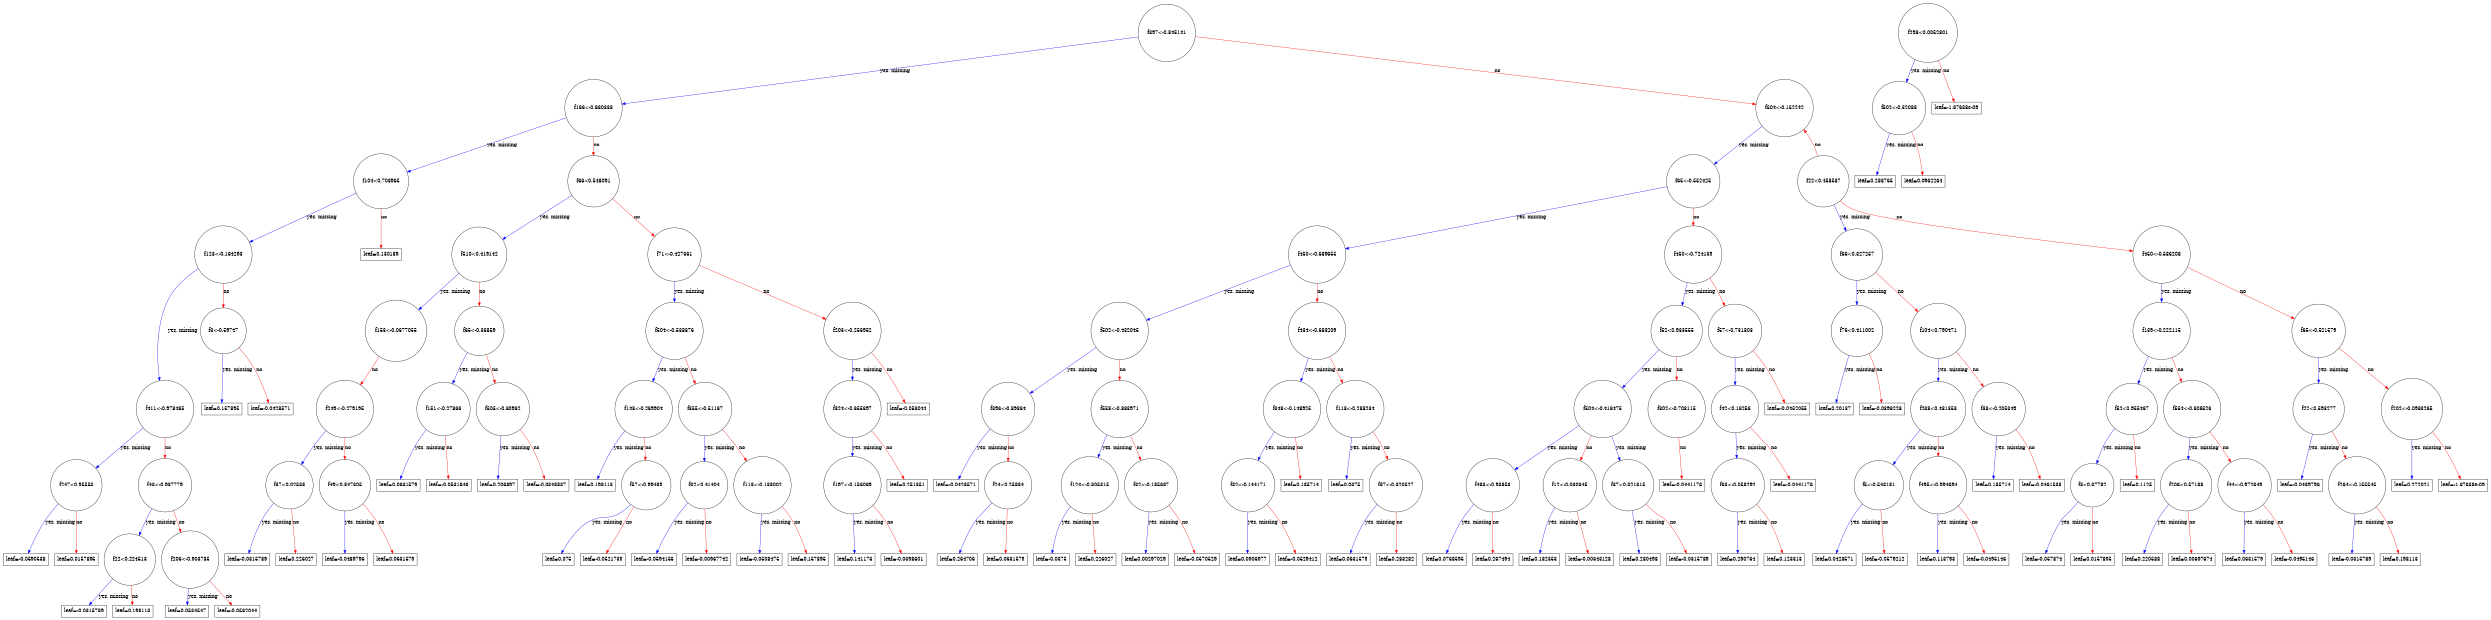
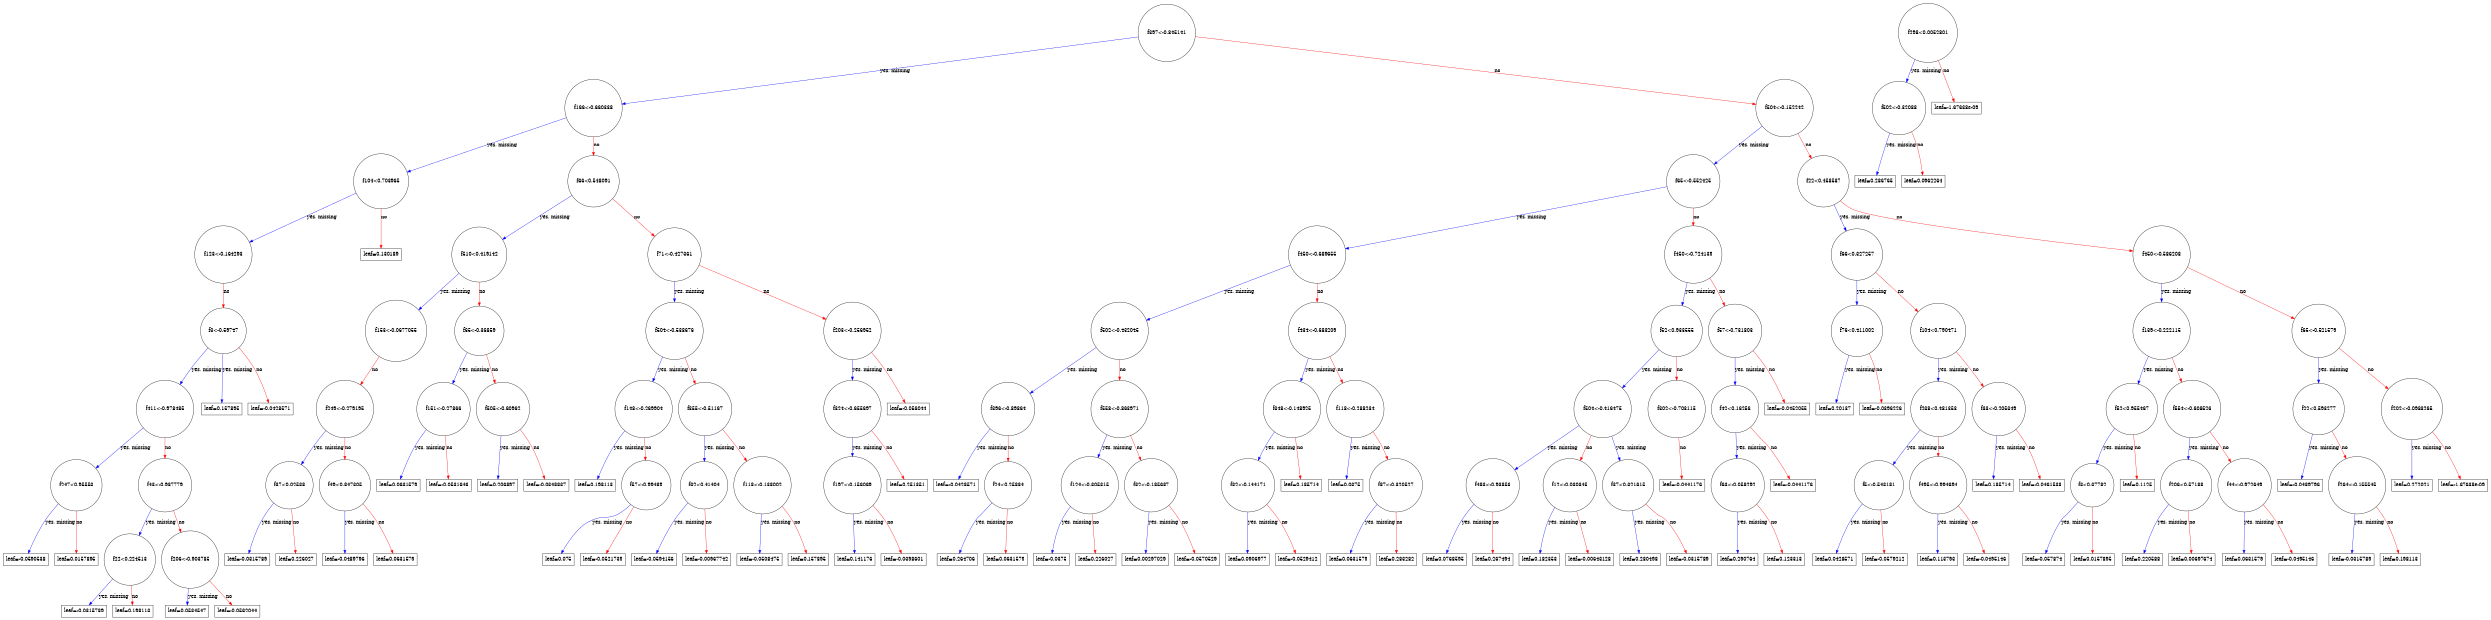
  digraph {
    rankdir=UT
    node [shape=box]
    edge [color="#FF0000"]
    n1 [label="f397<-0.845141" shape=circle]
    n2 [label="f166<-0.660338" shape=circle]
    n3 [label="f504<-0.152242" shape=circle]
    n4 [label="f104<0.703965" shape=circle]
    n5 [label="f66<0.548091" shape=circle]
    n6 [label="f65<-0.552425" shape=circle]
    n7 [label="f22<0.458587" shape=circle]
    n8 [label="f123<-0.164293" shape=circle]
    n9 [label="leaf=0.130189"]
    n10 [label="f510<0.419142" shape=circle]
    n11 [label="f71<-0.427361" shape=circle]
    n12 [label="f450<-0.689655" shape=circle]
    n13 [label="f450<-0.724139" shape=circle]
    n14 [label="f66<0.327257" shape=circle]
    n15 [label="f450<-0.586208" shape=circle]
    n16 [label="f411<-0.978485" shape=circle]
    n17 [label="f3<-0.59747" shape=circle]
    n18 [label="f153<-0.0677055" shape=circle]
    n19 [label="f65<-0.36859" shape=circle]
    n20 [label="f504<-0.538676" shape=circle]
    n21 [label="f203<-0.256952" shape=circle]
    n22 [label="f247<0.95553" shape=circle]
    n23 [label="f43<-0.987779" shape=circle]
    n24 [label="leaf=0.157895"]
    n25 [label="leaf=-0.0428571"]
    n26 [label="leaf=-0.0590538"]
    n27 [label="leaf=0.0157895"]
    n28 [label="f22<0.224513" shape=circle]
    n29 [label="f206<-0.903785" shape=circle]
    n30 [label="leaf=-0.0315789"]
    n31 [label="leaf=0.198113"]
    n32 [label="leaf=0.0534547"]
    n33 [label="leaf=-0.0562044"]
    n34 [label="f249<-0.279195" shape=circle]
    n35 [label="f151<-0.27866" shape=circle]
    n36 [label="f505<-0.60962" shape=circle]
    n37 [label="f148<-0.269904" shape=circle]
    n38 [label="f355<-0.51167" shape=circle]
    n39 [label="f324<-0.655697" shape=circle]
    n40 [label="leaf=-0.056044"]
    n41 [label="f298<0.0052801" shape=circle]
    n42 [label="f502<-0.32088" shape=circle]
    n43 [label="leaf=-1.67638e-09"]
    n44 [label="f37<0.02538" shape=circle]
    n45 [label="f49<0.847305" shape=circle]
    n46 [label="leaf=0.0631579"]
    n47 [label="leaf=-0.0531646"]
    n48 [label="leaf=0.206897"]
    n49 [label="leaf=-0.0348837"]
    n50 [label="leaf=0.286765"]
    n51 [label="leaf=0.0962264"]
    n52 [label="leaf=-0.0315789"]
    n53 [label="leaf=0.226027"]
    n54 [label="leaf=-0.0489796"]
    n55 [label="leaf=0.0631579"]
    n56 [label="leaf=0.198113"]
    n57 [label="f57<-0.99489" shape=circle]
    n58 [label="f32<0.41404" shape=circle]
    n59 [label="f118<-0.138002" shape=circle]
    n60 [label="f197<-0.156069" shape=circle]
    n61 [label="leaf=0.251351"]
    n62 [label="leaf=0.075"]
    n63 [label="leaf=-0.0521739"]
    n64 [label="leaf=-0.0594156"]
    n65 [label="leaf=-0.00967742"]
    n66 [label="leaf=-0.0508475"]
    n67 [label="leaf=0.157895"]
    n68 [label="leaf=0.141176"]
    n69 [label="leaf=-0.0398601"]
    n70 [label="f502<-0.432045" shape=circle]
    n71 [label="f434<-0.683209" shape=circle]
    n72 [label="f52<0.933555" shape=circle]
    n73 [label="f57<-0.731803" shape=circle]
    n74 [label="f76<0.411002" shape=circle]
    n75 [label="f104<0.790471" shape=circle]
    n76 [label="f139<-0.222115" shape=circle]
    n77 [label="f65<-0.521579" shape=circle]
    n78 [label="f396<-0.89864" shape=circle]
    n79 [label="f558<-0.863971" shape=circle]
    n80 [label="f348<-0.148925" shape=circle]
    n81 [label="f118<-0.288234" shape=circle]
    n82 [label="f504<-0.416475" shape=circle]
    n83 [label="f302<-0.703115" shape=circle]
    n84 [label="f42<0.16256" shape=circle]
    n85 [label="leaf=-0.0452055"]
    n86 [label="leaf=-0.0428571"]
    n87 [label="f24<0.25884" shape=circle]
    n88 [label="f124<-0.305315" shape=circle]
    n89 [label="f32<-0.185687" shape=circle]
    n90 [label="f32<-0.144171" shape=circle]
    n91 [label="leaf=0.185714"]
    n92 [label="leaf=0.0375"]
    n93 [label="f87<-0.320527" shape=circle]
    n94 [label="leaf=0.264706"]
    n95 [label="leaf=0.0631579"]
    n96 [label="leaf=-0.0375"]
    n97 [label="leaf=0.226027"]
    n98 [label="leaf=0.00297029"]
    n99 [label="leaf=-0.0570529"]
    n100 [label="leaf=0.0906977"]
    n101 [label="leaf=-0.0529412"]
    n102 [label="leaf=0.0631579"]
    n103 [label="leaf=0.283282"]
    n104 [label="f483<-0.93856" shape=circle]
    n105 [label="f12<-0.030345" shape=circle]
    n106 [label="f37<0.321615" shape=circle]
    n107 [label="leaf=-0.0441176"]
    n108 [label="f63<-0.058292" shape=circle]
    n109 [label="leaf=-0.0441176"]
    n110 [label="leaf=0.0768595"]
    n111 [label="leaf=0.267494"]
    n112 [label="leaf=0.182353"]
    n113 [label="leaf=-0.00643128"]
    n114 [label="leaf=0.280498"]
    n115 [label="leaf=-0.0315789"]
    n116 [label="leaf=0.290764"]
    n117 [label="leaf=0.123313"]
    n118 [label="leaf=0.20137"]
    n119 [label="leaf=-0.0396226"]
    n120 [label="f238<0.481353" shape=circle]
    n121 [label="f33<-0.205349" shape=circle]
    n122 [label="f52<0.955467" shape=circle]
    n123 [label="f554<-0.608526" shape=circle]
    n124 [label="f22<0.593277" shape=circle]
    n125 [label="f202<-0.0983265" shape=circle]
    n126 [label="f5<-0.543181" shape=circle]
    n127 [label="f495<-0.994694" shape=circle]
    n128 [label="leaf=0.185714"]
    n129 [label="leaf=-0.0461538"]
    n130 [label="leaf=0.0428571"]
    n131 [label="leaf=-0.0579212"]
    n132 [label="leaf=0.113793"]
    n133 [label="leaf=-0.0495146"]
    n134 [label="f3<0.37782" shape=circle]
    n135 [label="leaf=0.1125"]
    n136 [label="f206<0.57188" shape=circle]
    n137 [label="f44<-0.972649" shape=circle]
    n138 [label="leaf=-0.0489796"]
    n139 [label="f264<-0.155545" shape=circle]
    n140 [label="leaf=0.272021"]
    n141 [label="leaf=-1.67638e-09"]
    n142 [label="leaf=-0.057874"]
    n143 [label="leaf=0.0157895"]
    n144 [label="leaf=0.220588"]
    n145 [label="leaf=0.00697674"]
    n146 [label="leaf=0.0631579"]
    n147 [label="leaf=-0.0495146"]
    n148 [label="leaf=-0.0315789"]
    n149 [label="leaf=0.198113"]
    n1 -> n2 [color="#0000FF" label="yes, missing"]
    n1 -> n3 [label=no]
    n2 -> n4 [color="#0000FF" label="yes, missing"]
    n2 -> n5 [label=no]
    n3 -> n6 [color="#0000FF" label="yes, missing"]
-   n7 -> n3 [label=no]
+   n3 -> n7 [label=no]
    n4 -> n8 [color="#0000FF" label="yes, missing"]
    n4 -> n9 [label=no]
    n5 -> n10 [color="#0000FF" label="yes, missing"]
    n5 -> n11 [label=no]
    n6 -> n12 [color="#0000FF" label="yes, missing"]
    n6 -> n13 [label=no]
    n7 -> n14 [color="#0000FF" label="yes, missing"]
    n7 -> n15 [label=no]
-   n8 -> n16 [color="#0000FF" label="yes, missing"]
+   n17 -> n16 [color="#0000FF" label="yes, missing"]
    n8 -> n17 [label=no]
    n10 -> n18 [color="#0000FF" label="yes, missing"]
    n10 -> n19 [label=no]
    n11 -> n20 [color="#0000FF" label="yes, missing"]
    n11 -> n21 [label=no]
    n12 -> n70 [color="#0000FF" label="yes, missing"]
    n12 -> n71 [label=no]
    n13 -> n72 [color="#0000FF" label="yes, missing"]
    n13 -> n73 [label=no]
    n14 -> n74 [color="#0000FF" label="yes, missing"]
    n14 -> n75 [label=no]
    n15 -> n76 [color="#0000FF" label="yes, missing"]
    n15 -> n77 [label=no]
    n16 -> n22 [color="#0000FF" label="yes, missing"]
    n16 -> n23 [label=no]
    n17 -> n24 [color="#0000FF" label="yes, missing"]
    n17 -> n25 [label=no]
    n18 -> n34 [label=no]
    n19 -> n35 [color="#0000FF" label="yes, missing"]
    n19 -> n36 [label=no]
    n20 -> n37 [color="#0000FF" label="yes, missing"]
    n20 -> n38 [label=no]
    n21 -> n39 [color="#0000FF" label="yes, missing"]
    n21 -> n40 [label=no]
    n22 -> n26 [color="#0000FF" label="yes, missing"]
    n22 -> n27 [label=no]
    n23 -> n28 [color="#0000FF" label="yes, missing"]
    n23 -> n29 [label=no]
    n28 -> n30 [color="#0000FF" label="yes, missing"]
    n28 -> n31 [label=no]
    n29 -> n32 [color="#0000FF" label="yes, missing"]
    n29 -> n33 [label=no]
    n34 -> n44 [color="#0000FF" label="yes, missing"]
    n34 -> n45 [label=no]
    n35 -> n46 [color="#0000FF" label="yes, missing"]
    n35 -> n47 [label=no]
    n36 -> n48 [color="#0000FF" label="yes, missing"]
    n36 -> n49 [label=no]
    n37 -> n56 [color="#0000FF" label="yes, missing"]
    n37 -> n57 [label=no]
    n38 -> n58 [color="#0000FF" label="yes, missing"]
    n38 -> n59 [label=no]
    n39 -> n60 [color="#0000FF" label="yes, missing"]
    n39 -> n61 [label=no]
    n41 -> n42 [color="#0000FF" label="yes, missing"]
    n41 -> n43 [label=no]
    n42 -> n50 [color="#0000FF" label="yes, missing"]
    n42 -> n51 [label=no]
    n44 -> n52 [color="#0000FF" label="yes, missing"]
    n44 -> n53 [label=no]
    n45 -> n54 [color="#0000FF" label="yes, missing"]
    n45 -> n55 [label=no]
    n57 -> n62 [color="#0000FF" label="yes, missing"]
    n57 -> n63 [label=no]
    n58 -> n64 [color="#0000FF" label="yes, missing"]
    n58 -> n65 [label=no]
    n59 -> n66 [color="#0000FF" label="yes, missing"]
    n59 -> n67 [label=no]
    n60 -> n68 [color="#0000FF" label="yes, missing"]
    n60 -> n69 [label=no]
    n70 -> n78 [color="#0000FF" label="yes, missing"]
    n70 -> n79 [label=no]
    n71 -> n80 [color="#0000FF" label="yes, missing"]
    n71 -> n81 [label=no]
    n72 -> n82 [color="#0000FF" label="yes, missing"]
    n72 -> n83 [label=no]
    n73 -> n84 [color="#0000FF" label="yes, missing"]
    n73 -> n85 [label=no]
    n74 -> n118 [color="#0000FF" label="yes, missing"]
    n74 -> n119 [label=no]
    n75 -> n120 [color="#0000FF" label="yes, missing"]
    n75 -> n121 [label=no]
    n76 -> n122 [color="#0000FF" label="yes, missing"]
    n76 -> n123 [label=no]
    n77 -> n124 [color="#0000FF" label="yes, missing"]
    n77 -> n125 [label=no]
    n78 -> n86 [color="#0000FF" label="yes, missing"]
    n78 -> n87 [label=no]
    n79 -> n88 [color="#0000FF" label="yes, missing"]
    n79 -> n89 [label=no]
    n80 -> n90 [color="#0000FF" label="yes, missing"]
    n80 -> n91 [label=no]
    n81 -> n92 [color="#0000FF" label="yes, missing"]
    n81 -> n93 [label=no]
    n82 -> n104 [color="#0000FF" label="yes, missing"]
    n82 -> n105 [label=no]
    n82 -> n106 [color="#0000FF" label="yes, missing"]
    n83 -> n107 [label=no]
    n84 -> n108 [color="#0000FF" label="yes, missing"]
    n84 -> n109 [label=no]
    n87 -> n94 [color="#0000FF" label="yes, missing"]
    n87 -> n95 [label=no]
    n88 -> n96 [color="#0000FF" label="yes, missing"]
    n88 -> n97 [label=no]
    n89 -> n98 [color="#0000FF" label="yes, missing"]
    n89 -> n99 [label=no]
    n90 -> n100 [color="#0000FF" label="yes, missing"]
    n90 -> n101 [label=no]
    n93 -> n102 [color="#0000FF" label="yes, missing"]
    n93 -> n103 [label=no]
    n104 -> n110 [color="#0000FF" label="yes, missing"]
    n104 -> n111 [label=no]
    n105 -> n112 [color="#0000FF" label="yes, missing"]
    n105 -> n113 [label=no]
    n106 -> n114 [color="#0000FF" label="yes, missing"]
    n106 -> n115 [label=no]
    n108 -> n116 [color="#0000FF" label="yes, missing"]
    n108 -> n117 [label=no]
    n120 -> n126 [color="#0000FF" label="yes, missing"]
    n120 -> n127 [label=no]
    n121 -> n128 [color="#0000FF" label="yes, missing"]
    n121 -> n129 [label=no]
    n122 -> n134 [color="#0000FF" label="yes, missing"]
    n122 -> n135 [label=no]
    n123 -> n136 [color="#0000FF" label="yes, missing"]
    n123 -> n137 [label=no]
    n124 -> n138 [color="#0000FF" label="yes, missing"]
    n124 -> n139 [label=no]
    n125 -> n140 [color="#0000FF" label="yes, missing"]
    n125 -> n141 [label=no]
    n126 -> n130 [color="#0000FF" label="yes, missing"]
    n126 -> n131 [label=no]
    n127 -> n132 [color="#0000FF" label="yes, missing"]
    n127 -> n133 [label=no]
    n134 -> n142 [color="#0000FF" label="yes, missing"]
    n134 -> n143 [label=no]
    n136 -> n144 [color="#0000FF" label="yes, missing"]
    n136 -> n145 [label=no]
    n137 -> n146 [color="#0000FF" label="yes, missing"]
    n137 -> n147 [label=no]
    n139 -> n148 [color="#0000FF" label="yes, missing"]
    n139 -> n149 [label=no]
  }
